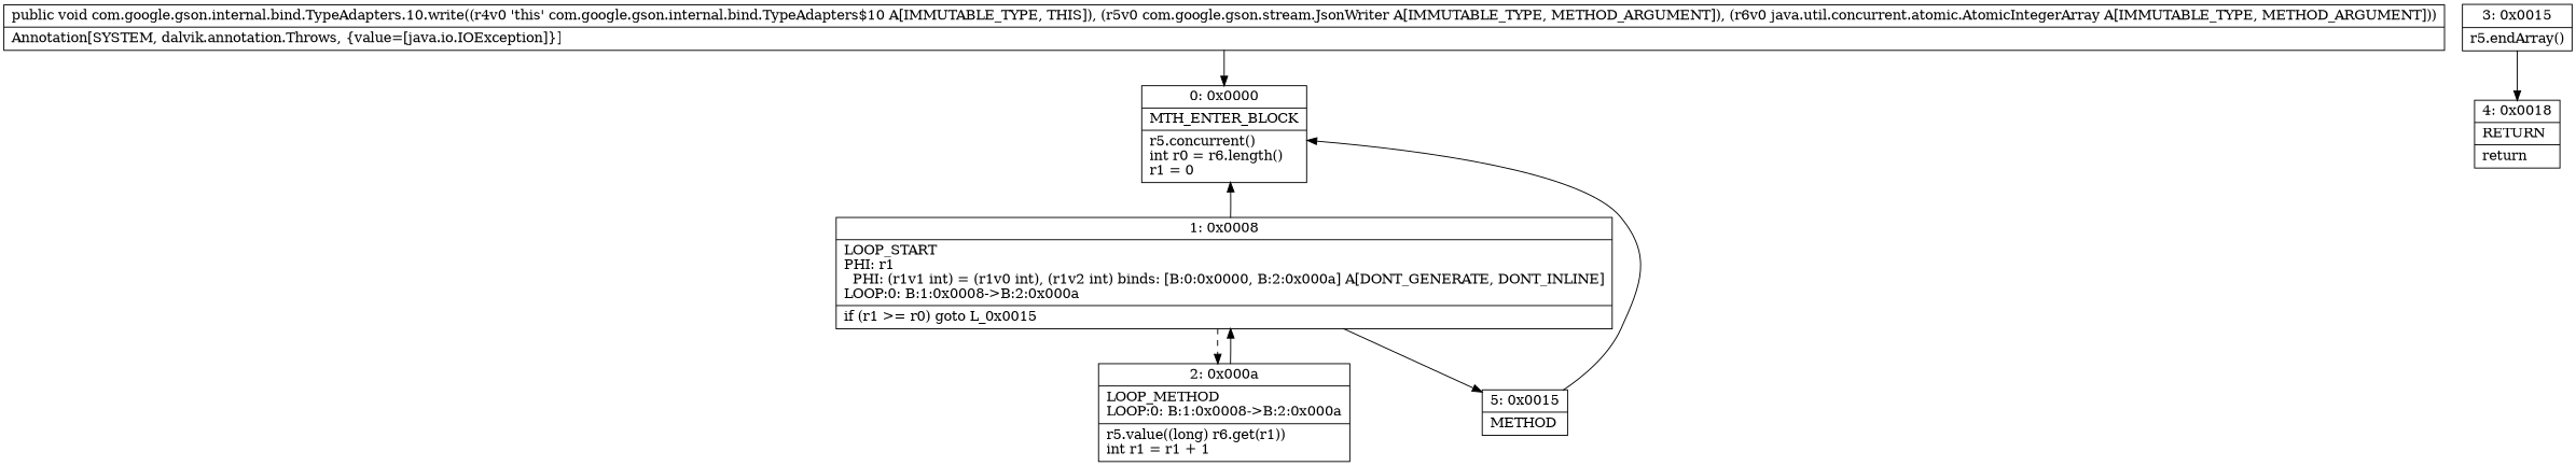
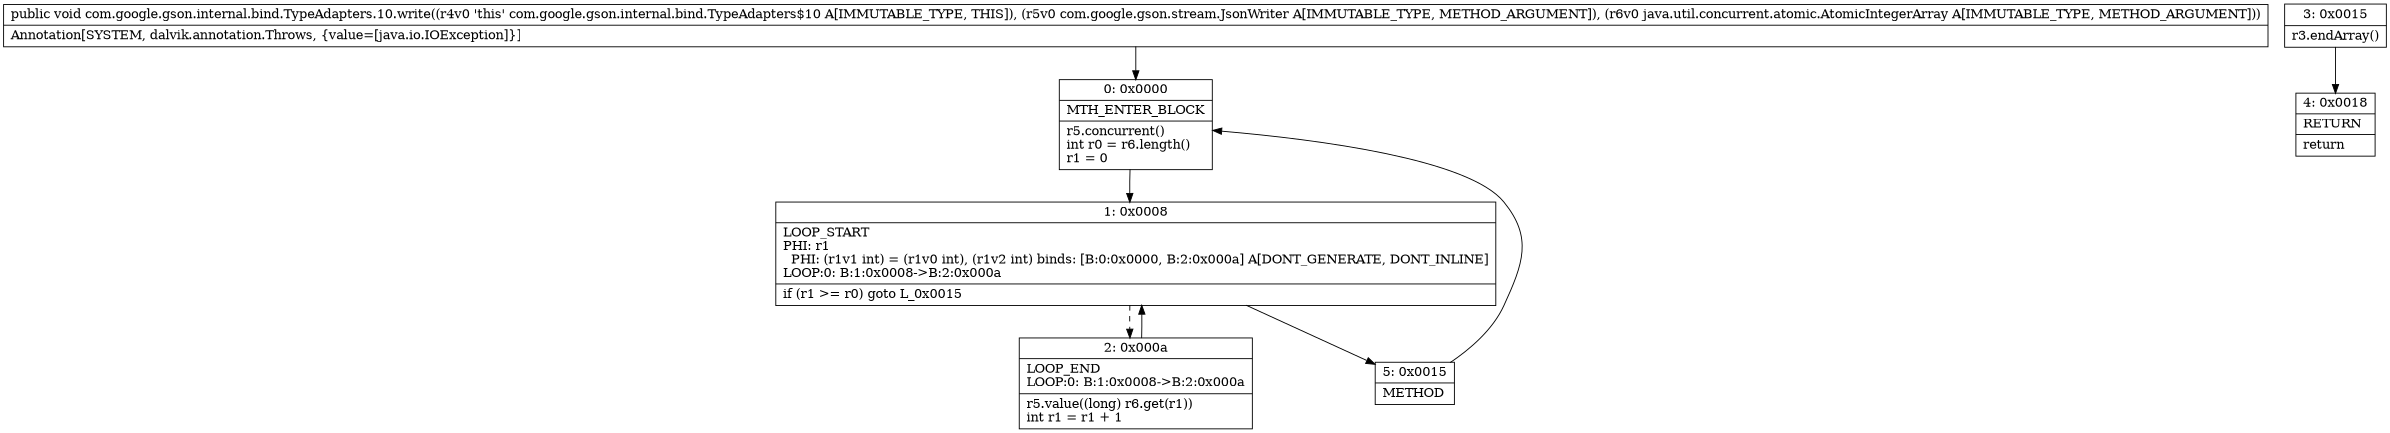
  digraph {
    node [shape=record]
    n1 [label="{0\:\ 0x0000|MTH_ENTER_BLOCK\l|r5.concurrent()\lint r0 = r6.length()\lr1 = 0\l}"]
    n2 [label="{1\:\ 0x0008|LOOP_START\lPHI: r1 \l  PHI: (r1v1 int) = (r1v0 int), (r1v2 int) binds: [B:0:0x0000, B:2:0x000a] A[DONT_GENERATE, DONT_INLINE]\lLOOP:0: B:1:0x0008\-\>B:2:0x000a\l|if (r1 \>= r0) goto L_0x0015\l}"]
-   n3 [label="{2\:\ 0x000a|LOOP_METHOD\lLOOP:0: B:1:0x0008\-\>B:2:0x000a\l|r5.value((long) r6.get(r1))\lint r1 = r1 + 1\l}"]
+   n3 [label="{2\:\ 0x000a|LOOP_END\lLOOP:0: B:1:0x0008\-\>B:2:0x000a\l|r5.value((long) r6.get(r1))\lint r1 = r1 + 1\l}"]
    n4 [label="{5\:\ 0x0015|METHOD\l}"]
-   n5 [label="{3\:\ 0x0015|r5.endArray()\l}"]
+   n5 [label="{3\:\ 0x0015|r3.endArray()\l}"]
    n6 [label="{4\:\ 0x0018|RETURN\l|return\l}"]
    n7 [label="{public void com.google.gson.internal.bind.TypeAdapters.10.write((r4v0 'this' com.google.gson.internal.bind.TypeAdapters$10 A[IMMUTABLE_TYPE, THIS]), (r5v0 com.google.gson.stream.JsonWriter A[IMMUTABLE_TYPE, METHOD_ARGUMENT]), (r6v0 java.util.concurrent.atomic.AtomicIntegerArray A[IMMUTABLE_TYPE, METHOD_ARGUMENT]))  | Annotation[SYSTEM, dalvik.annotation.Throws, \{value=[java.io.IOException]\}]\l}"]
-   n2 -> n1
+   n1 -> n2
    n2 -> n3 [style=dashed]
    n2 -> n4
    n3 -> n2
    n4 -> n1
    n5 -> n6
    n7 -> n1
  }
